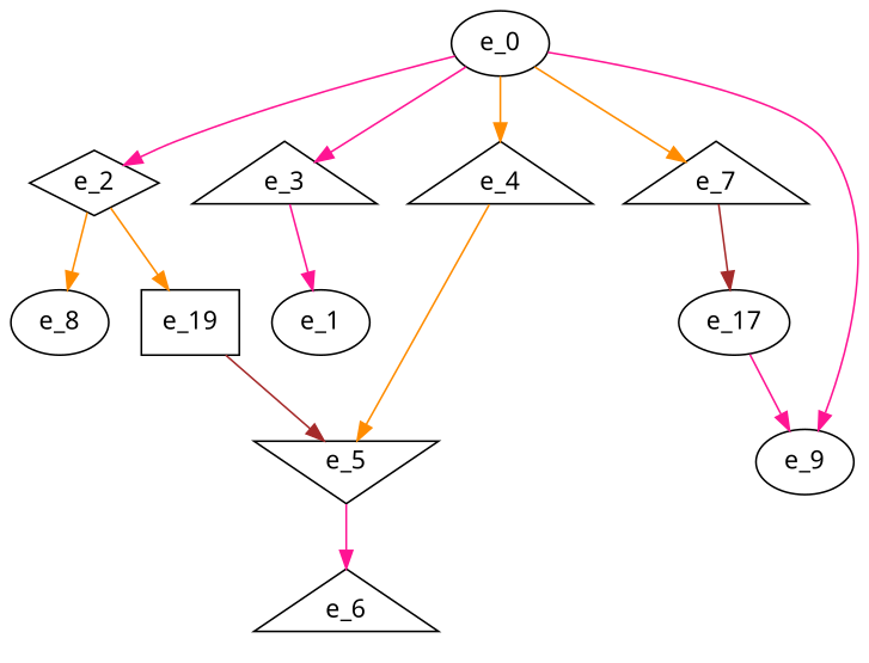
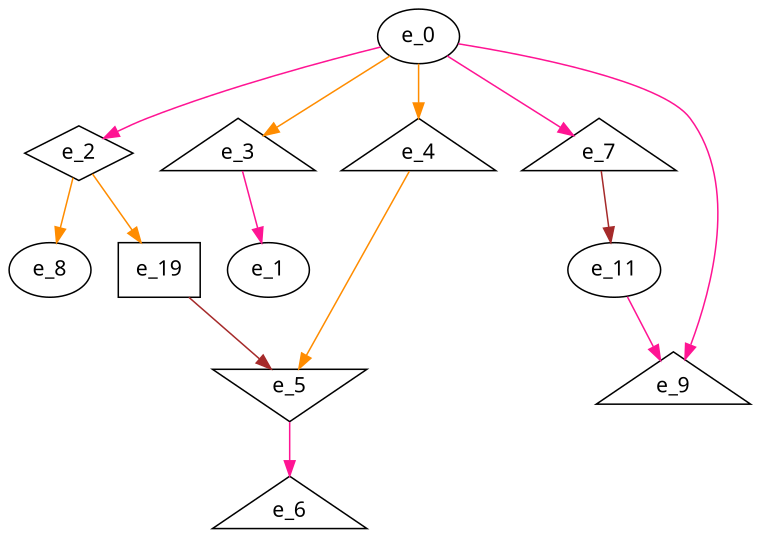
  digraph {
    fontname="Noto Sans"
    node [fontname="Noto Sans" shape=triangle]
    edge [color=darkorange fontname="Noto Sans"]
    e_1 [shape=ellipse]
    e_0 [shape=""]
    e_2 [shape=diamond]
    e_3
    e_4
    e_7
-   e_9 [shape=ellipse]
+   e_9
    e_8 [shape=ellipse]
    n9 [label=e_19 shape=dot]
    e_5 [shape=invtriangle]
-   e_11 [label=e_17 shape=""]
+   e_11 [shape=""]
    e_6
    e_0 -> e_2 [color=deeppink]
-   e_0 -> e_3 [color=deeppink]
+   e_0 -> e_3
    e_0 -> e_4
-   e_0 -> e_7
+   e_0 -> e_7 [color=deeppink]
    e_0 -> e_9 [color=deeppink]
    e_2 -> e_8
    e_2 -> n9
    e_3 -> e_1 [color=deeppink]
    e_4 -> e_5
    e_7 -> e_11 [color=brown]
    n9 -> e_5 [color=brown]
    e_5 -> e_6 [color=deeppink]
    e_11 -> e_9 [color=deeppink]
  }
